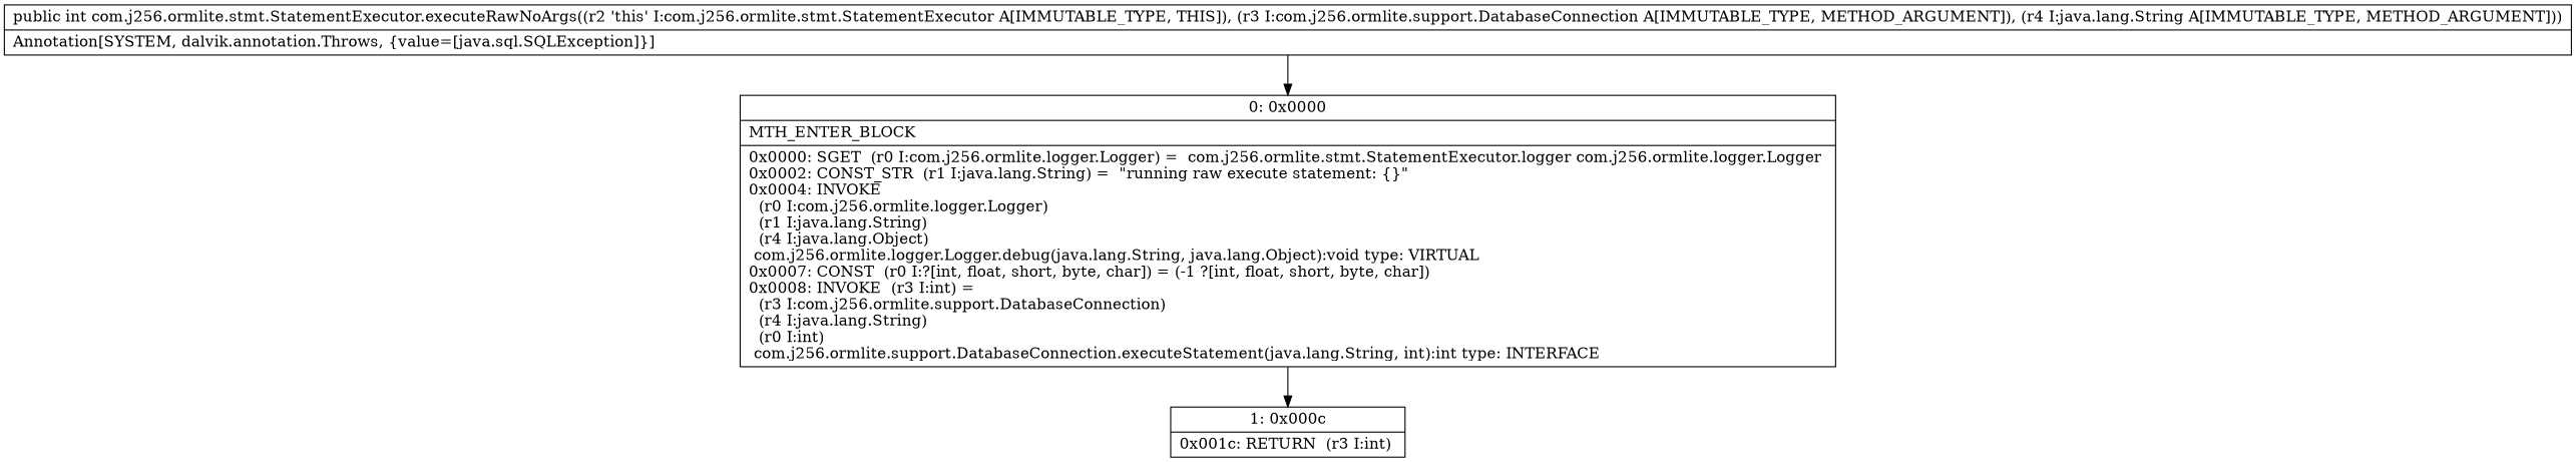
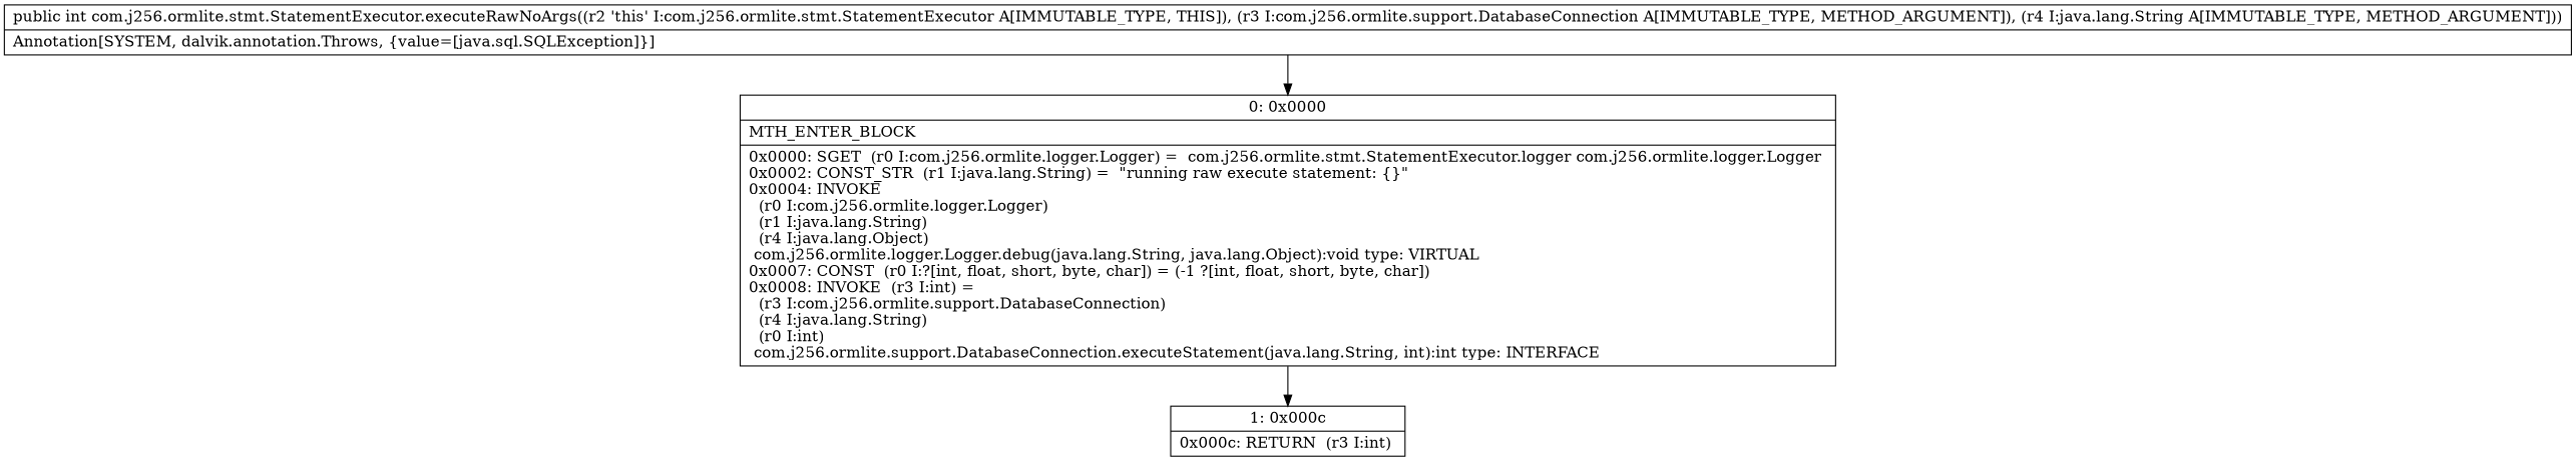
  digraph {
    node [shape=record]
    n1 [label="{0\:\ 0x0000|MTH_ENTER_BLOCK\l|0x0000: SGET  (r0 I:com.j256.ormlite.logger.Logger) =  com.j256.ormlite.stmt.StatementExecutor.logger com.j256.ormlite.logger.Logger \l0x0002: CONST_STR  (r1 I:java.lang.String) =  \"running raw execute statement: \{\}\" \l0x0004: INVOKE  \l  (r0 I:com.j256.ormlite.logger.Logger)\l  (r1 I:java.lang.String)\l  (r4 I:java.lang.Object)\l com.j256.ormlite.logger.Logger.debug(java.lang.String, java.lang.Object):void type: VIRTUAL \l0x0007: CONST  (r0 I:?[int, float, short, byte, char]) = (\-1 ?[int, float, short, byte, char]) \l0x0008: INVOKE  (r3 I:int) = \l  (r3 I:com.j256.ormlite.support.DatabaseConnection)\l  (r4 I:java.lang.String)\l  (r0 I:int)\l com.j256.ormlite.support.DatabaseConnection.executeStatement(java.lang.String, int):int type: INTERFACE \l}"]
-   n2 [label="{1\:\ 0x000c|0x001c: RETURN  (r3 I:int) \l}"]
+   n2 [label="{1\:\ 0x000c|0x000c: RETURN  (r3 I:int) \l}"]
    n3 [label="{public int com.j256.ormlite.stmt.StatementExecutor.executeRawNoArgs((r2 'this' I:com.j256.ormlite.stmt.StatementExecutor A[IMMUTABLE_TYPE, THIS]), (r3 I:com.j256.ormlite.support.DatabaseConnection A[IMMUTABLE_TYPE, METHOD_ARGUMENT]), (r4 I:java.lang.String A[IMMUTABLE_TYPE, METHOD_ARGUMENT]))  | Annotation[SYSTEM, dalvik.annotation.Throws, \{value=[java.sql.SQLException]\}]\l}"]
    n1 -> n2
    n3 -> n1
  }
